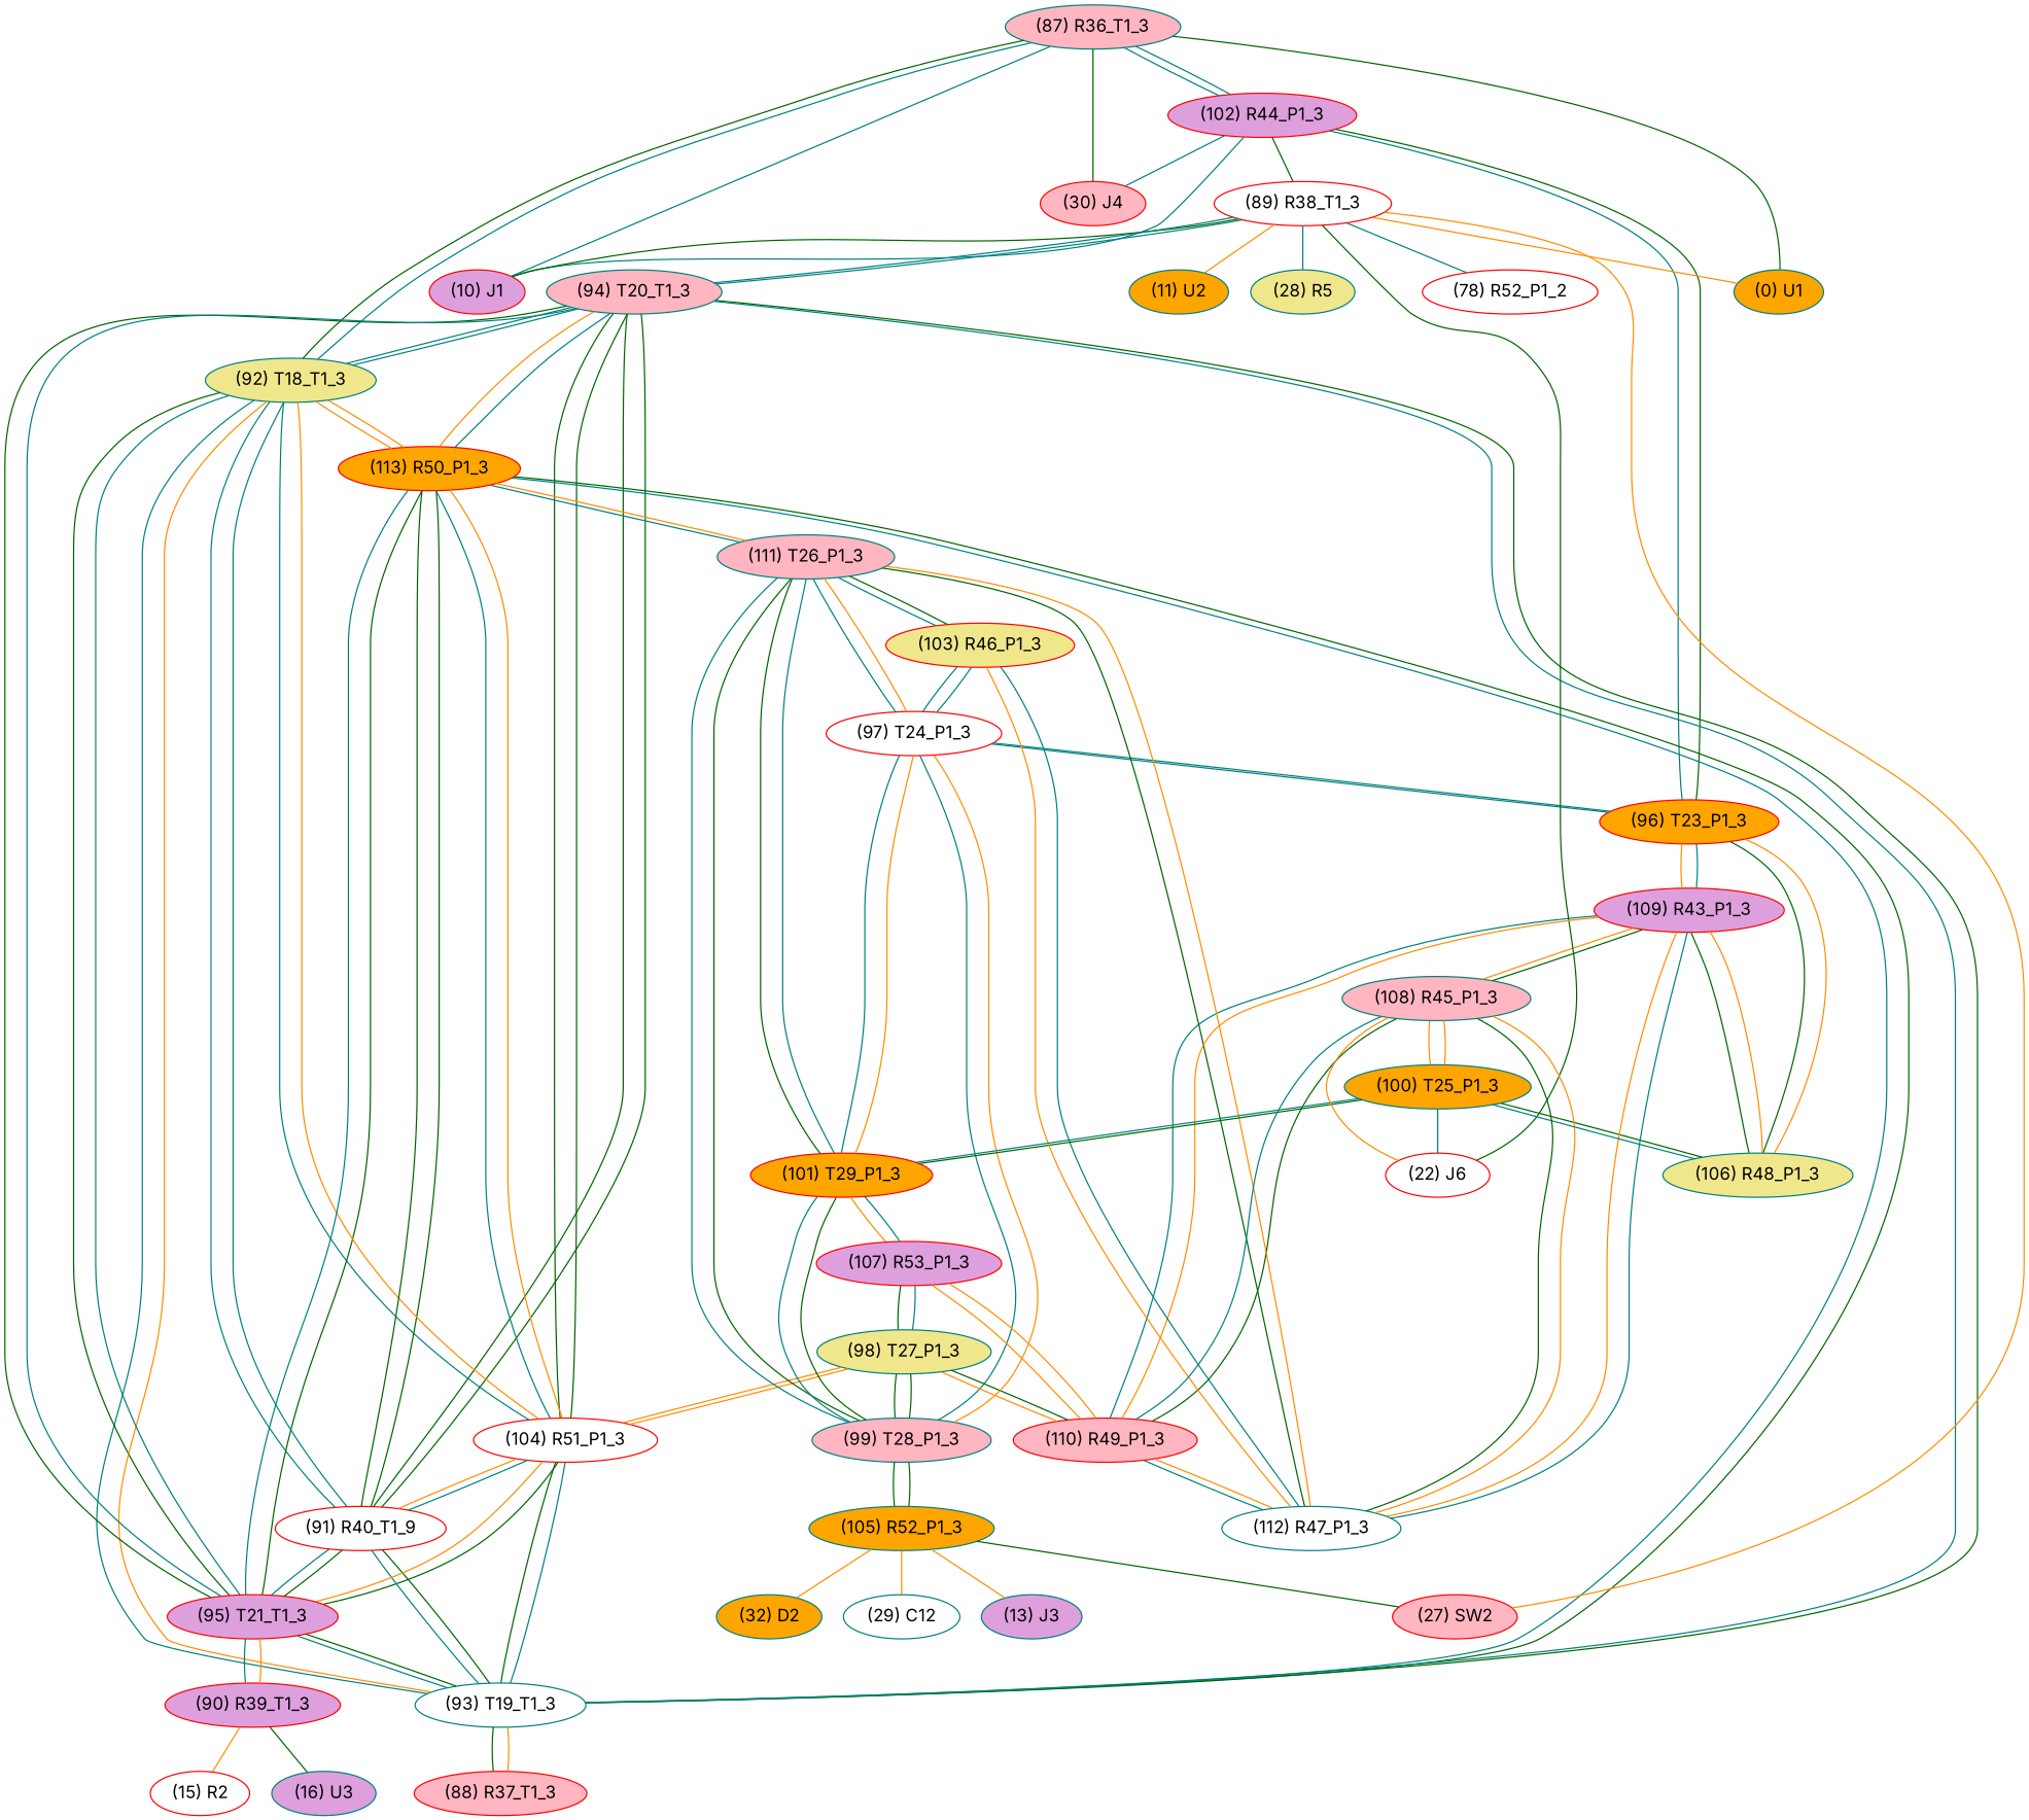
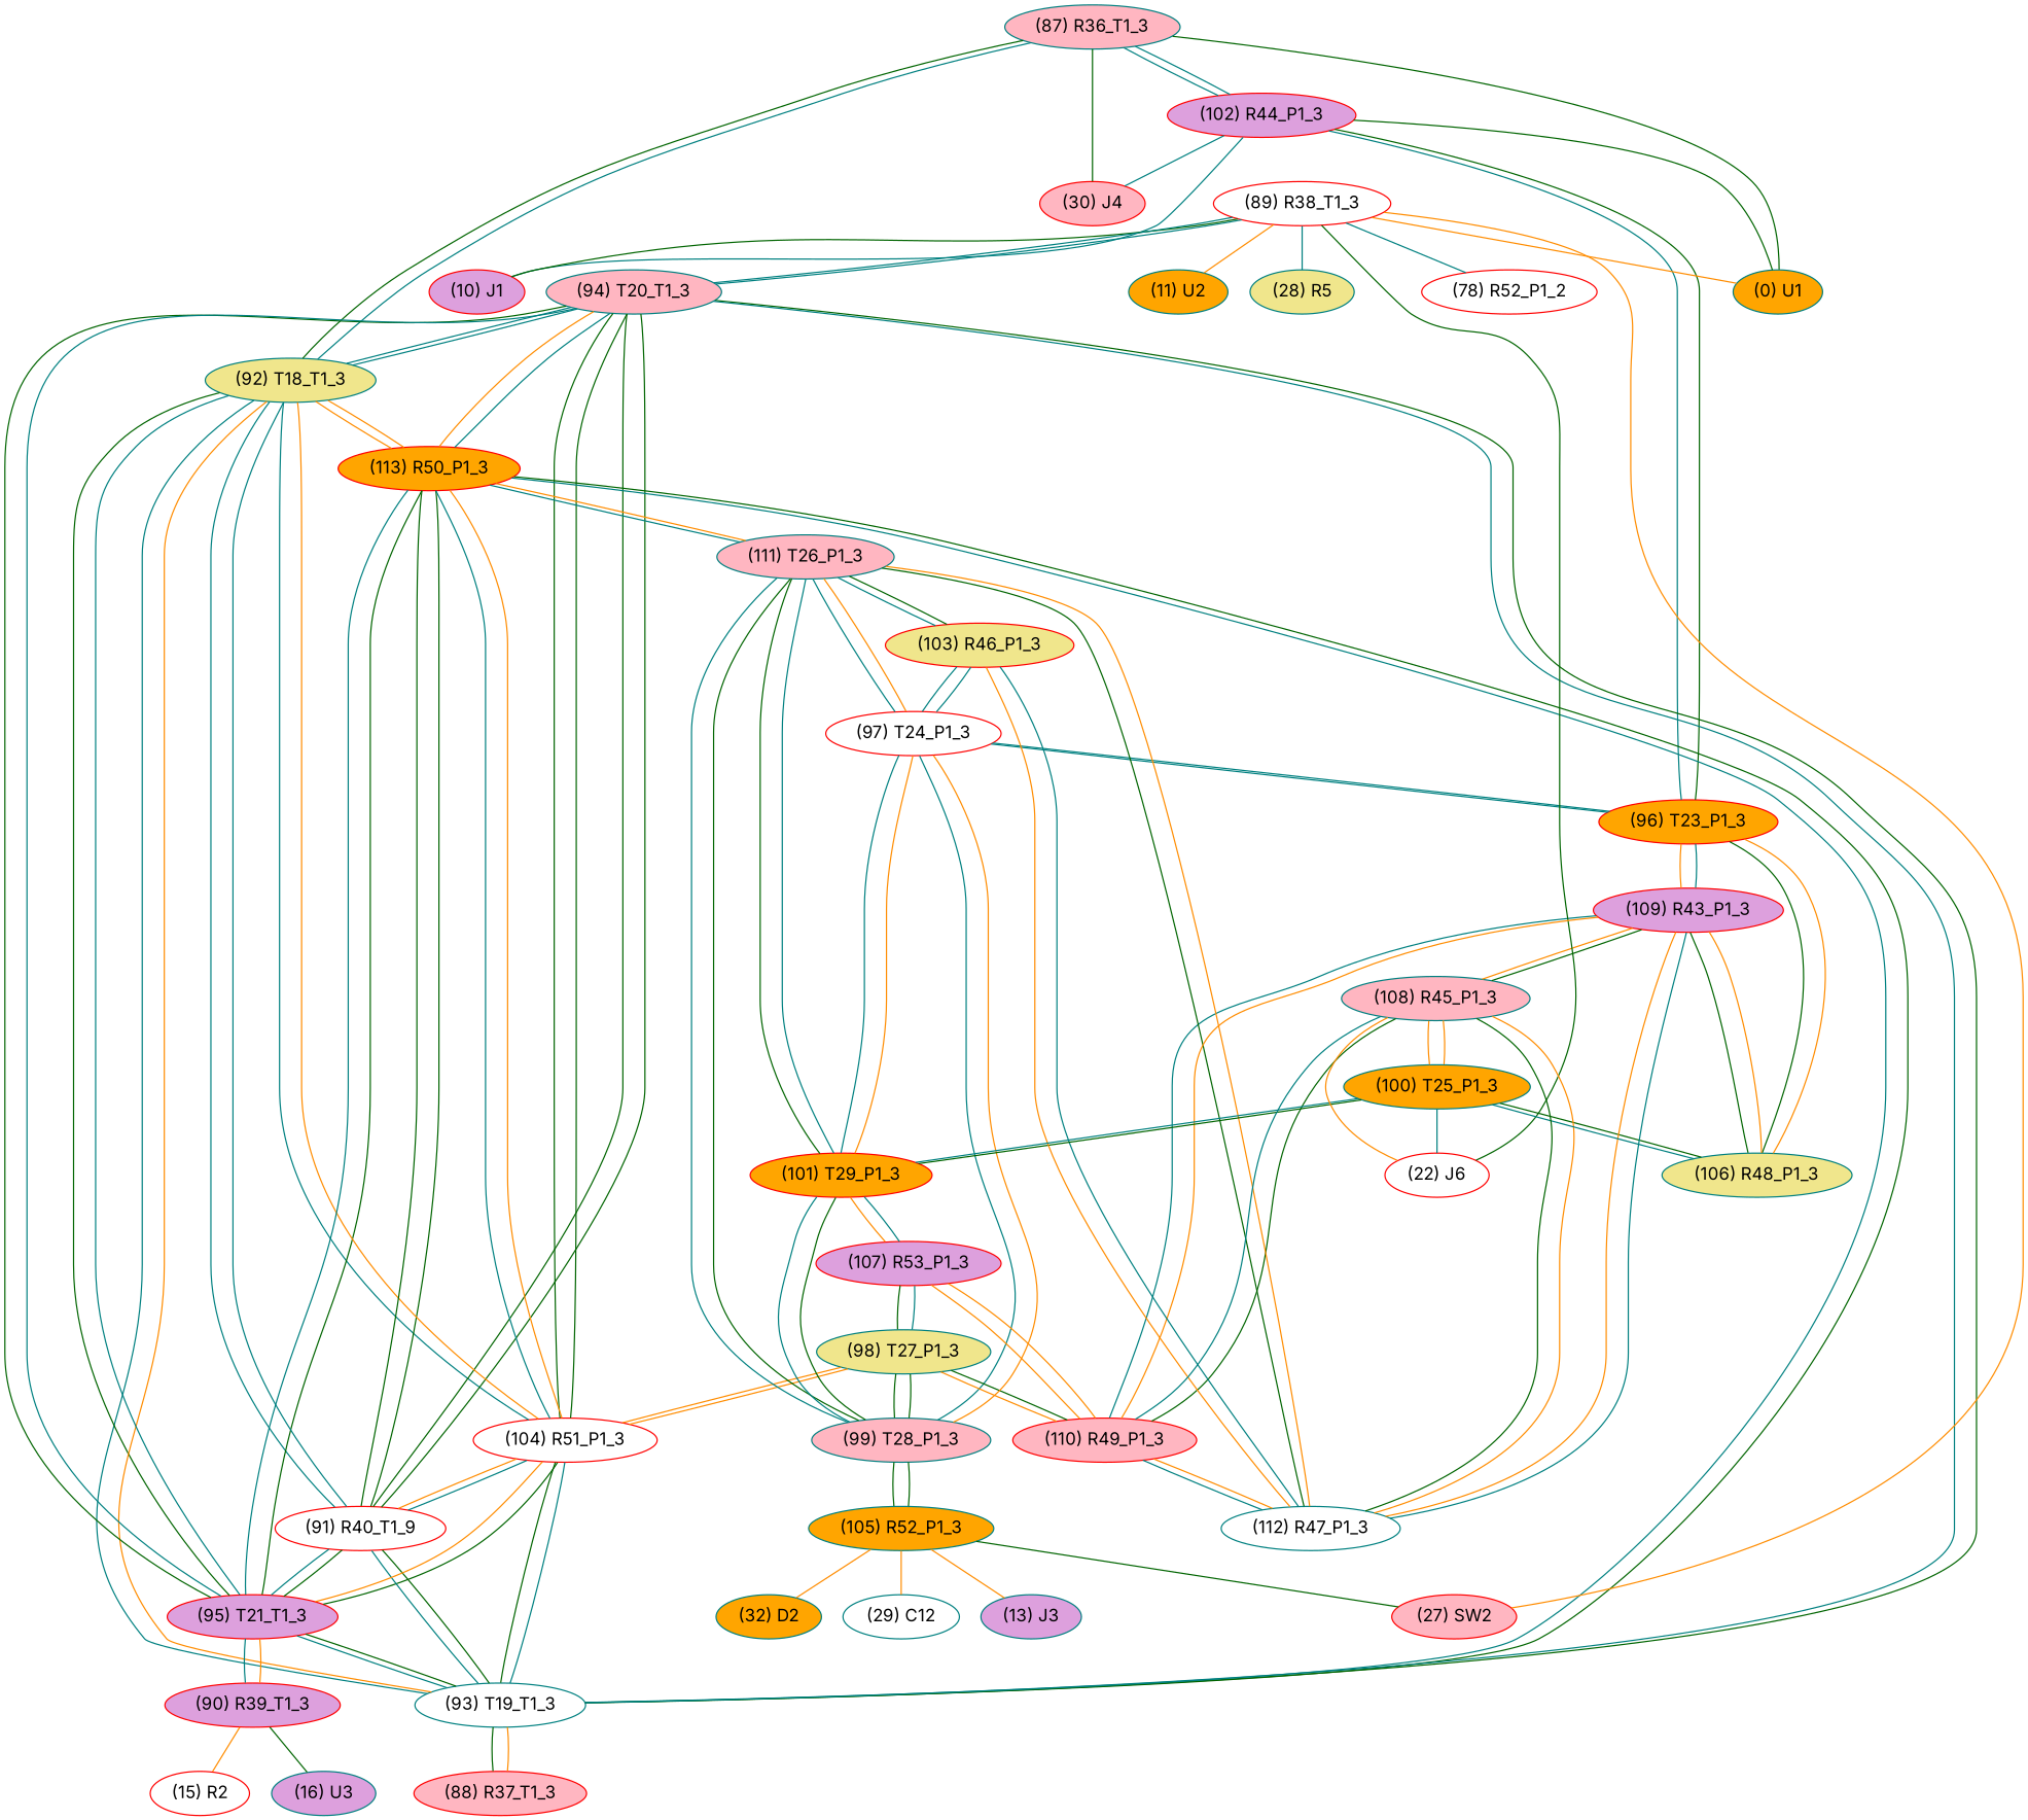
  graph {
    fontname=Inter
    node [color=red fillcolor=white fontname=Inter style=filled]
    edge [color=teal fontname=Inter]
    n1 [color=teal fillcolor=lightpink label="(87) R36_T1_3"]
    n2 [color=teal fillcolor=orange label="(0) U1"]
    n3 [fillcolor=plum label="(102) R44_P1_3"]
    n4 [fillcolor=lightpink label="(30) J4"]
    n5 [fillcolor=plum label="(10) J1"]
    n6 [color=teal fillcolor=khaki label="(92) T18_T1_3"]
    n7 [fillcolor=orange label="(96) T23_P1_3"]
    n8 [color=teal label="(93) T19_T1_3"]
    n9 [color=teal fillcolor=lightpink label="(94) T20_T1_3"]
    n10 [fillcolor=plum label="(95) T21_T1_3"]
    n11 [label="(91) R40_T1_9"]
    n12 [label="(104) R51_P1_3"]
    n13 [fillcolor=orange label="(113) R50_P1_3"]
    n14 [color=teal fillcolor=khaki label="(106) R48_P1_3"]
    n15 [fillcolor=plum label="(109) R43_P1_3"]
    n16 [label="(97) T24_P1_3"]
    n17 [fillcolor=lightpink label="(88) R37_T1_3"]
    n18 [label="(89) R38_T1_3"]
    n19 [fillcolor=plum label="(90) R39_T1_3"]
    n20 [color=teal fillcolor=khaki label="(98) T27_P1_3"]
    n21 [color=teal fillcolor=lightpink label="(111) T26_P1_3"]
    n22 [color=teal fillcolor=orange label="(11) U2"]
    n23 [color=teal fillcolor=khaki label="(28) R5"]
    n24 [label="(22) J6"]
    n25 [fillcolor=lightpink label="(27) SW2"]
    n26 [label="(78) R52_P1_2"]
    n27 [label="(15) R2"]
    n28 [color=teal fillcolor=plum label="(16) U3"]
    n29 [fillcolor=lightpink label="(110) R49_P1_3"]
    n30 [color=teal fillcolor=lightpink label="(99) T28_P1_3"]
    n31 [fillcolor=plum label="(107) R53_P1_3"]
    n32 [color=teal label="(112) R47_P1_3"]
    n33 [fillcolor=orange label="(101) T29_P1_3"]
    n34 [fillcolor=khaki label="(103) R46_P1_3"]
    n35 [color=teal fillcolor=orange label="(100) T25_P1_3"]
    n36 [color=teal fillcolor=lightpink label="(108) R45_P1_3"]
    n37 [color=teal fillcolor=orange label="(105) R52_P1_3"]
    n38 [color=teal fillcolor=plum label="(13) J3"]
    n39 [color=teal fillcolor=orange label="(32) D2"]
    n40 [color=teal label="(29) C12"]
    n1 -- n2 [color=darkgreen]
    n1 -- n3
    n1 -- n4 [color=darkgreen]
-   n1 -- n5
    n1 -- n6 [color=darkgreen]
    n3 -- n1
-   n3 -- n18 [color=darkgreen]
+   n3 -- n2 [color=darkgreen]
    n3 -- n4
    n3 -- n5
    n3 -- n7
    n6 -- n1
    n6 -- n8
    n6 -- n9
    n6 -- n10 [color=darkgreen]
    n6 -- n11
    n6 -- n12
    n6 -- n13 [color=darkorange]
    n7 -- n3 [color=darkgreen]
    n7 -- n14 [color=darkgreen]
    n7 -- n15 [color=darkorange]
    n7 -- n16
    n8 -- n6 [color=darkorange]
    n8 -- n9 [color=darkgreen]
    n8 -- n10 [color=darkgreen]
    n8 -- n11 [color=darkgreen]
    n8 -- n12
    n8 -- n13 [color=darkgreen]
    n8 -- n17 [color=darkgreen]
    n9 -- n6
    n9 -- n8
    n9 -- n10 [color=darkgreen]
    n9 -- n11 [color=darkgreen]
    n9 -- n12 [color=darkgreen]
    n9 -- n13 [color=darkorange]
    n9 -- n18
    n10 -- n6
    n10 -- n8
    n10 -- n9
    n10 -- n11 [color=darkgreen]
    n10 -- n12 [color=darkgreen]
    n10 -- n13 [color=darkgreen]
    n10 -- n19
    n11 -- n6
    n11 -- n8
    n11 -- n9 [color=darkgreen]
    n11 -- n10
    n11 -- n12
    n11 -- n13 [color=darkgreen]
    n12 -- n6 [color=darkorange]
    n12 -- n8 [color=darkgreen]
    n12 -- n9 [color=darkgreen]
    n12 -- n10 [color=darkorange]
    n12 -- n11 [color=darkorange]
    n12 -- n13 [color=darkorange]
    n12 -- n20 [color=darkorange]
    n13 -- n6 [color=darkorange]
    n13 -- n8
    n13 -- n9
    n13 -- n10
    n13 -- n11 [color=darkgreen]
    n13 -- n12
    n13 -- n21
    n14 -- n7 [color=darkorange]
    n14 -- n15 [color=darkorange]
    n14 -- n35 [color=darkgreen]
    n15 -- n7
    n15 -- n14 [color=darkgreen]
    n15 -- n29
    n15 -- n32 [color=darkorange]
    n15 -- n36 [color=darkorange]
    n16 -- n7
    n16 -- n21 [color=darkorange]
    n16 -- n30
    n16 -- n33
    n16 -- n34
    n17 -- n8 [color=darkorange]
    n18 -- n2 [color=darkorange]
    n18 -- n5 [color=darkgreen]
    n18 -- n9
    n18 -- n22 [color=darkorange]
    n18 -- n23
    n18 -- n24 [color=darkgreen]
    n18 -- n25 [color=darkorange]
    n18 -- n26
    n19 -- n10 [color=darkorange]
    n19 -- n27 [color=darkorange]
    n19 -- n28 [color=darkgreen]
    n20 -- n12 [color=darkorange]
    n20 -- n29 [color=darkorange]
    n20 -- n30 [color=darkgreen]
    n20 -- n31
    n21 -- n13 [color=darkorange]
    n21 -- n16
    n21 -- n30
    n21 -- n32 [color=darkgreen]
    n21 -- n33 [color=darkgreen]
    n21 -- n34
    n29 -- n15 [color=darkorange]
    n29 -- n20 [color=darkgreen]
    n29 -- n31 [color=darkorange]
    n29 -- n32
    n29 -- n36 [color=darkgreen]
    n30 -- n16 [color=darkorange]
    n30 -- n20 [color=darkgreen]
    n30 -- n21 [color=darkgreen]
    n30 -- n33 [color=darkgreen]
    n30 -- n37 [color=darkgreen]
    n31 -- n20 [color=darkgreen]
    n31 -- n29 [color=darkorange]
    n31 -- n33
    n32 -- n15
    n32 -- n21 [color=darkorange]
    n32 -- n29 [color=darkorange]
    n32 -- n34
    n32 -- n36 [color=darkorange]
    n33 -- n16 [color=darkorange]
    n33 -- n21
    n33 -- n30
    n33 -- n31 [color=darkorange]
    n33 -- n35 [color=darkgreen]
    n34 -- n16
    n34 -- n21 [color=darkgreen]
    n34 -- n32 [color=darkorange]
    n35 -- n14
    n35 -- n24
    n35 -- n33
    n35 -- n36 [color=darkorange]
    n36 -- n15 [color=darkgreen]
    n36 -- n24 [color=darkorange]
    n36 -- n29
    n36 -- n32 [color=darkgreen]
    n36 -- n35 [color=darkorange]
    n37 -- n25 [color=darkgreen]
    n37 -- n30 [color=darkgreen]
    n37 -- n38 [color=darkorange]
    n37 -- n39 [color=darkorange]
    n37 -- n40 [color=darkorange]
  }
